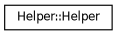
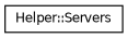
  digraph {
    rankdir=LR
    fontname="DejaVu Sans"
-   n1 [color=black fillcolor=white fontname="DejaVu Sans" fontsize=10 height=0.2 label="Helper::Helper" shape=record style=filled width=0.4]
+   n1 [color=black fillcolor=white fontname="DejaVu Sans" fontsize=10 height=0.2 label="Helper::Servers" shape=record style=filled width=0.4]
  }
